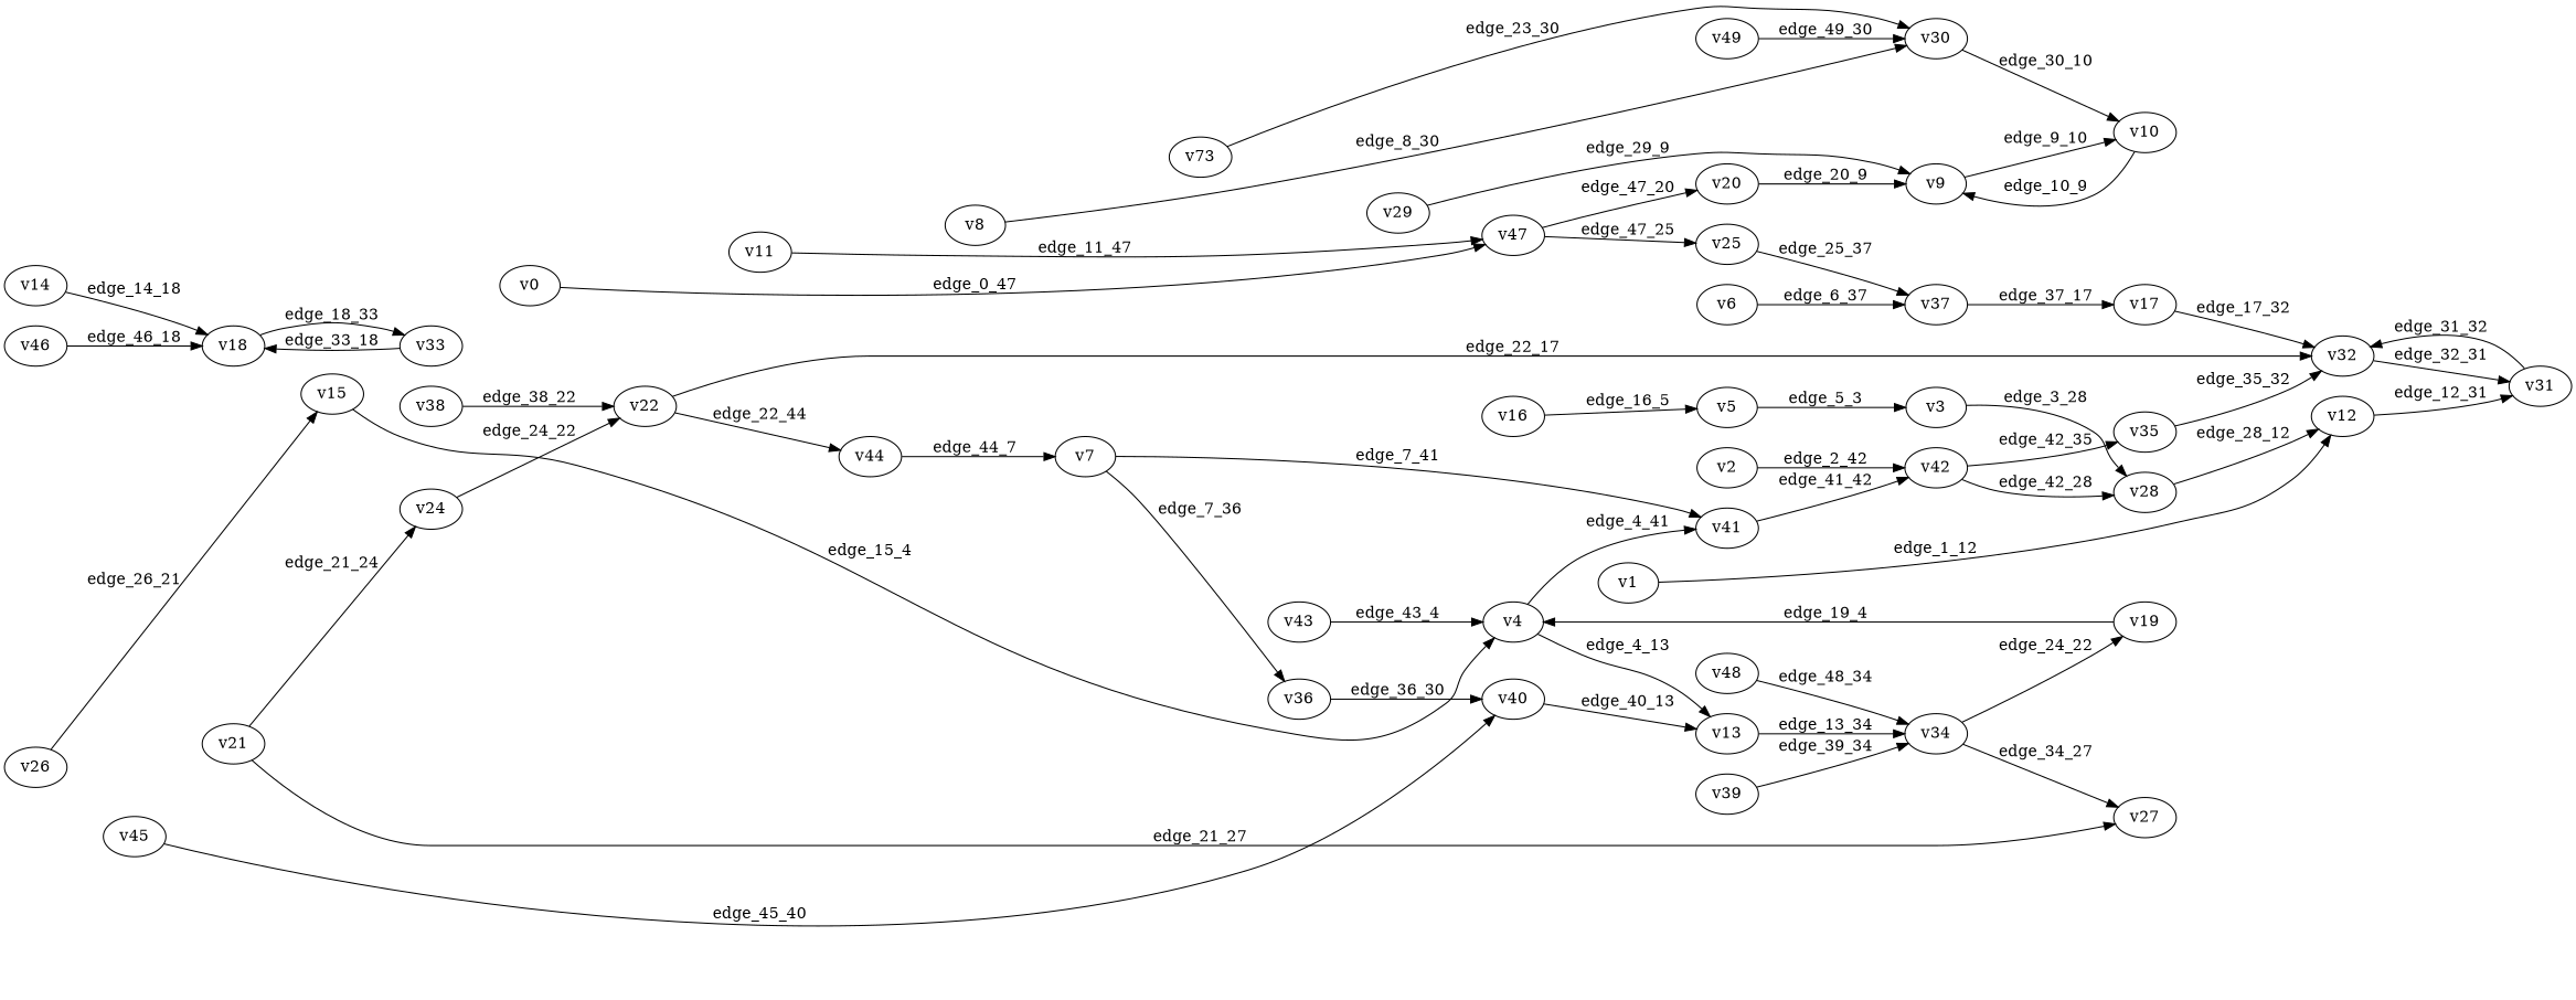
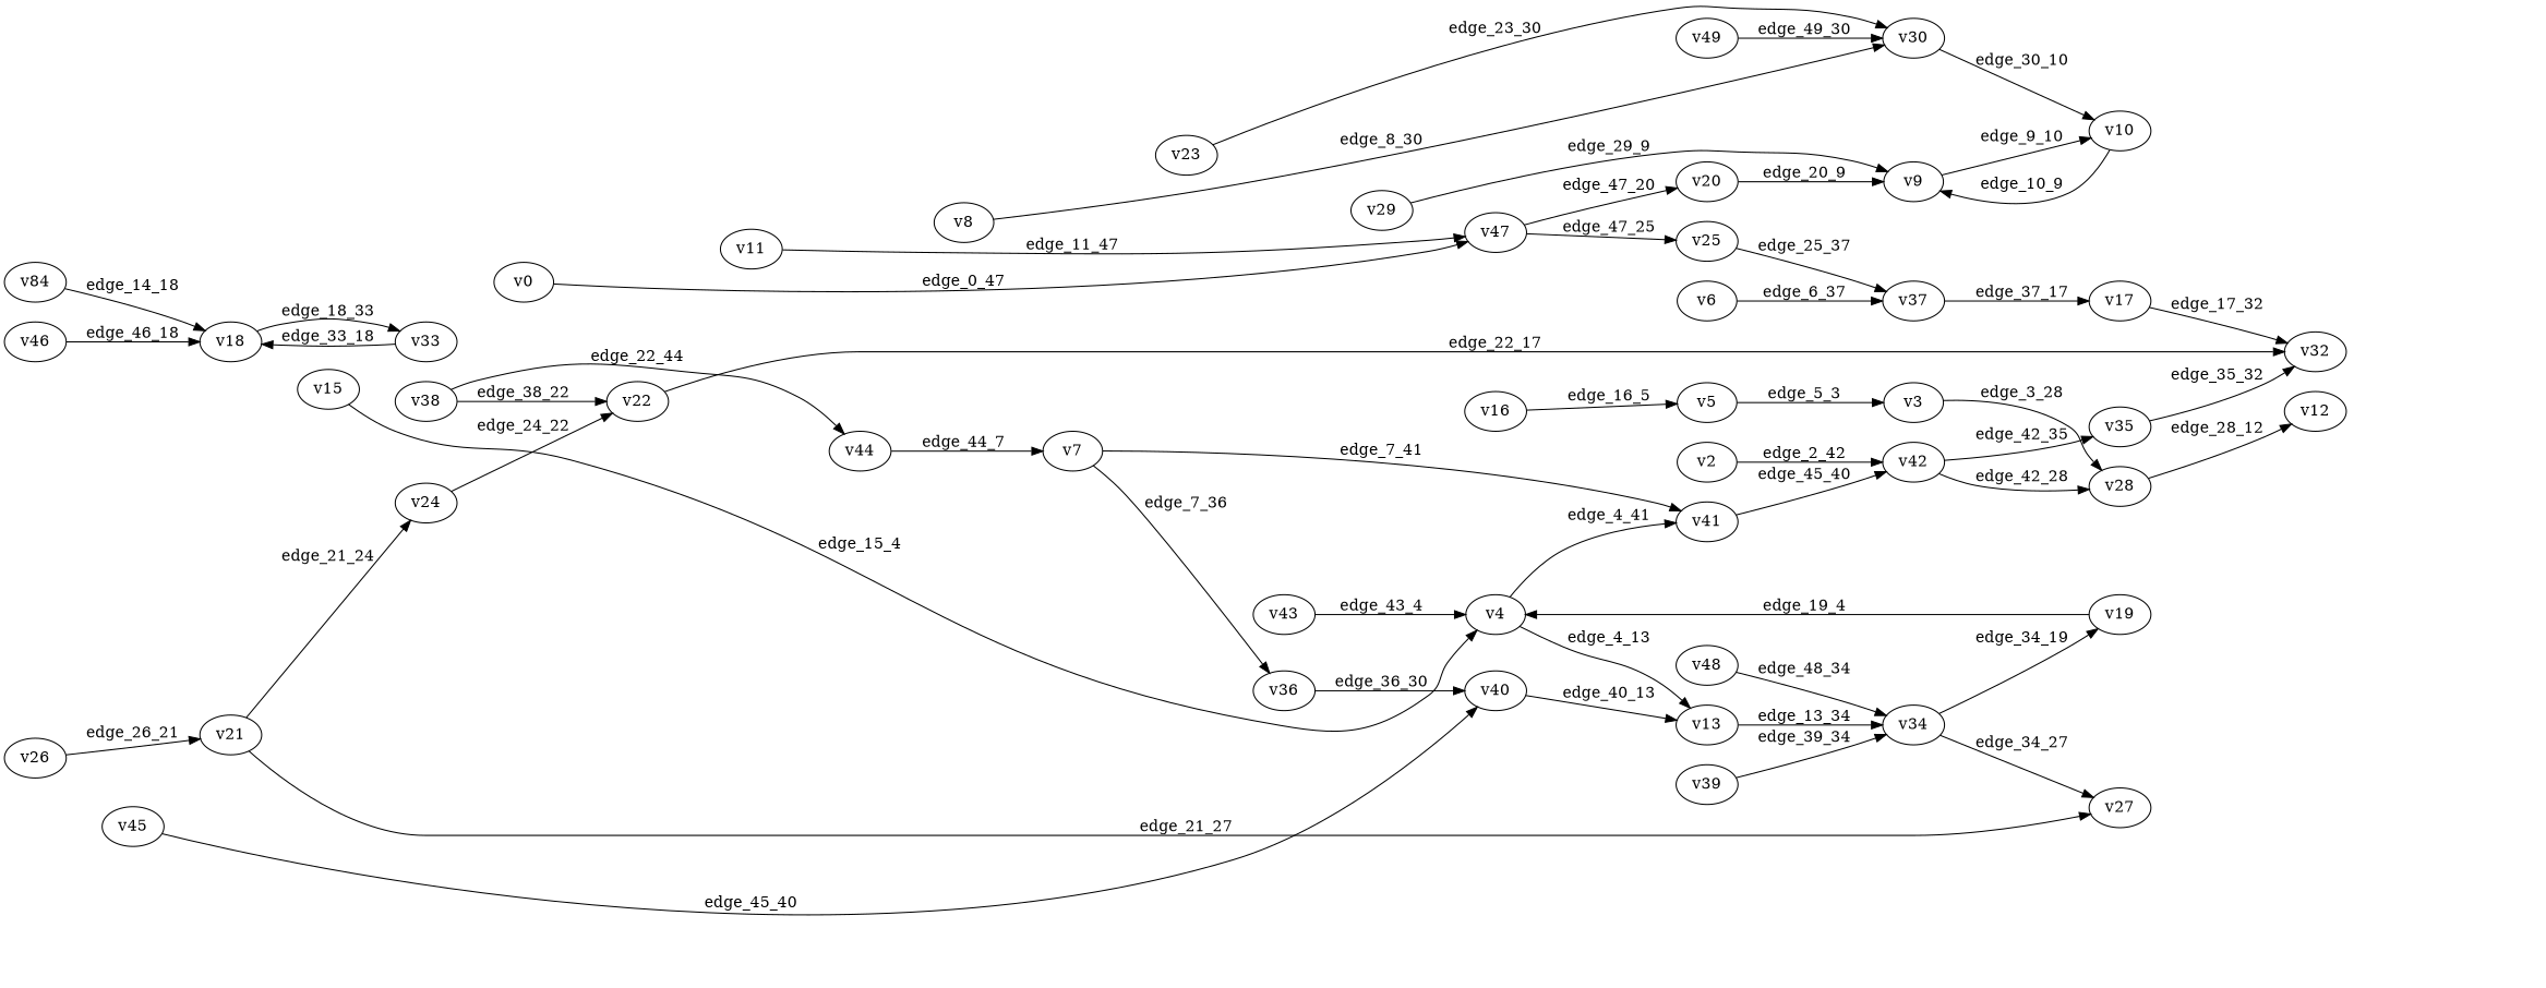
  digraph {
    rankdir=LR
    node [player=1]
    v47 [player=-1]
    v0
    v20 [player=0]
    v25
-   v1 [player=0]
    v12 [player=-1]
-   v31
    v2 [player=0]
    v42 [player=-1]
    v28
    v35 [player=0]
    v3 [player=-1]
    v4 [player=-1]
    v13 [player=0]
    v41
    v34 [player=-1]
    v5 [player=0]
    v37 [player=-1]
    v6
    v17 [player=0]
    v7 [player=-1]
    v36
    v40 [player=-1]
    v30 [player=-1]
    v8
    v10
    v9 [player=-1]
    v11
    v32 [player=-1]
    v19 [player=0]
    v27
    v18 [player=-1]
-   v14
+   v14 [label=v84]
    v33 [player=0]
    v15 [player=0]
    v16 [player=-1]
    v21 [player=-1]
    v24
    v22 [player=-1]
    v44 [player=0]
-   v23 [player=0 label=v73]
+   v23 [player=0]
    v26 [player=0]
    v29
    v38 [player=0]
    v39
    v43 [player=0]
    v45
    v46
    v48 [player=0]
    v49 [player=0]
    v47 -> v20 [label=edge_47_20 probability=0.675685]
    v47 -> v25 [label=edge_47_25 probability=0.324315]
    v0 -> v47 [discount=0.644620 label=edge_0_47 weight=-3.954878]
    v20 -> v9 [discount=0.196457 label=edge_20_9 weight=8.365792]
    v25 -> v37 [discount=0.166747 label=edge_25_37 weight=5.191736]
-   v1 -> v12 [discount=0.114625 label=edge_1_12 weight=0.996362]
-   v12 -> v31 [label=edge_12_31 probability=1.000000]
-   v31 -> v32 [discount=0.174464 label=edge_31_32 weight=-2.917660]
    v2 -> v42 [discount=0.332122 label=edge_2_42 weight=3.519320]
    v42 -> v28 [label=edge_42_28 probability=0.664209]
    v42 -> v35 [label=edge_42_35 probability=0.335791]
    v28 -> v12 [discount=0.382254 label=edge_28_12 weight=0.882448]
    v35 -> v32 [discount=0.529337 label=edge_35_32 weight=-7.170277]
    v3 -> v28 [label=edge_3_28 probability=1.000000]
    v4 -> v13 [label=edge_4_13 probability=0.652493]
    v4 -> v41 [label=edge_4_41 probability=0.347507]
    v13 -> v34 [discount=0.276939 label=edge_13_34 weight=6.382772]
-   v41 -> v42 [discount=0.387017 label=edge_41_42 weight=2.954454]
-   v34 -> v19 [label=edge_24_22 probability=0.670984]
+   v41 -> v42 [discount=0.387017 label=edge_45_40 weight=2.954454]
+   v34 -> v19 [label=edge_34_19 probability=0.670984]
    v34 -> v27 [label=edge_34_27 probability=0.329016]
    v5 -> v3 [discount=0.780870 label=edge_5_3 weight=-8.813601]
    v37 -> v17 [label=edge_37_17 probability=1.000000]
    v6 -> v37 [discount=0.112035 label=edge_6_37 weight=7.050203]
    v17 -> v32 [discount=0.175889 label=edge_17_32 weight=-2.422028]
    v7 -> v41 [label=edge_7_41 probability=0.422836]
    v7 -> v36 [label=edge_7_36 probability=0.577164]
    v36 -> v40 [discount=0.775737 label=edge_36_30 weight=6.560948]
    v40 -> v13 [label=edge_40_13 probability=1.000000]
    v30 -> v10 [label=edge_30_10 probability=1.000000]
    v8 -> v30 [discount=0.693952 label=edge_8_30 weight=0.841347]
    v10 -> v9 [discount=0.235300 label=edge_10_9 weight=-4.253186]
    v9 -> v10 [label=edge_9_10 probability=1.000000]
    v11 -> v47 [discount=0.768810 label=edge_11_47 weight=-6.596900]
-   v32 -> v31 [label=edge_32_31 probability=1.000000]
    v19 -> v4 [discount=0.179453 label=edge_19_4 weight=6.138323]
    v18 -> v33 [label=edge_18_33 probability=1.000000]
    v14 -> v18 [discount=0.116404 label=edge_14_18 weight=-9.861309]
    v33 -> v18 [discount=0.610043 label=edge_33_18 weight=2.377665]
    v15 -> v4 [discount=0.701564 label=edge_15_4 weight=0.655654]
    v16 -> v5 [label=edge_16_5 probability=0.619837]
    v21 -> v27 [label=edge_21_27 probability=0.315885]
    v21 -> v24 [label=edge_21_24 probability=0.684115]
    v24 -> v22 [discount=0.670097 label=edge_24_22 weight=4.912233]
    v22 -> v32 [label=edge_22_17 probability=0.553293]
-   v22 -> v44 [label=edge_22_44 probability=0.446707]
+   v38 -> v44 [label=edge_22_44 probability=0.446707]
    v44 -> v7 [discount=0.300431 label=edge_44_7 weight=8.275731]
    v23 -> v30 [discount=0.340808 label=edge_23_30 weight=-3.187775]
-   v26 -> v15 [discount=0.415318 label=edge_26_21 weight=-8.177453]
+   v26 -> v21 [discount=0.415318 label=edge_26_21 weight=-8.177453]
    v29 -> v9 [discount=0.162421 label=edge_29_9 weight=-7.515687]
    v38 -> v22 [discount=0.470524 label=edge_38_22 weight=5.443605]
    v39 -> v34 [discount=0.665069 label=edge_39_34 weight=3.565203]
    v43 -> v4 [discount=0.377084 label=edge_43_4 weight=3.883694]
    v45 -> v40 [discount=0.837740 label=edge_45_40 weight=-8.039682]
    v46 -> v18 [discount=0.544794 label=edge_46_18 weight=6.178410]
    v48 -> v34 [discount=0.303515 label=edge_48_34 weight=5.984739]
    v49 -> v30 [discount=0.455552 label=edge_49_30 weight=6.333238]
  }
